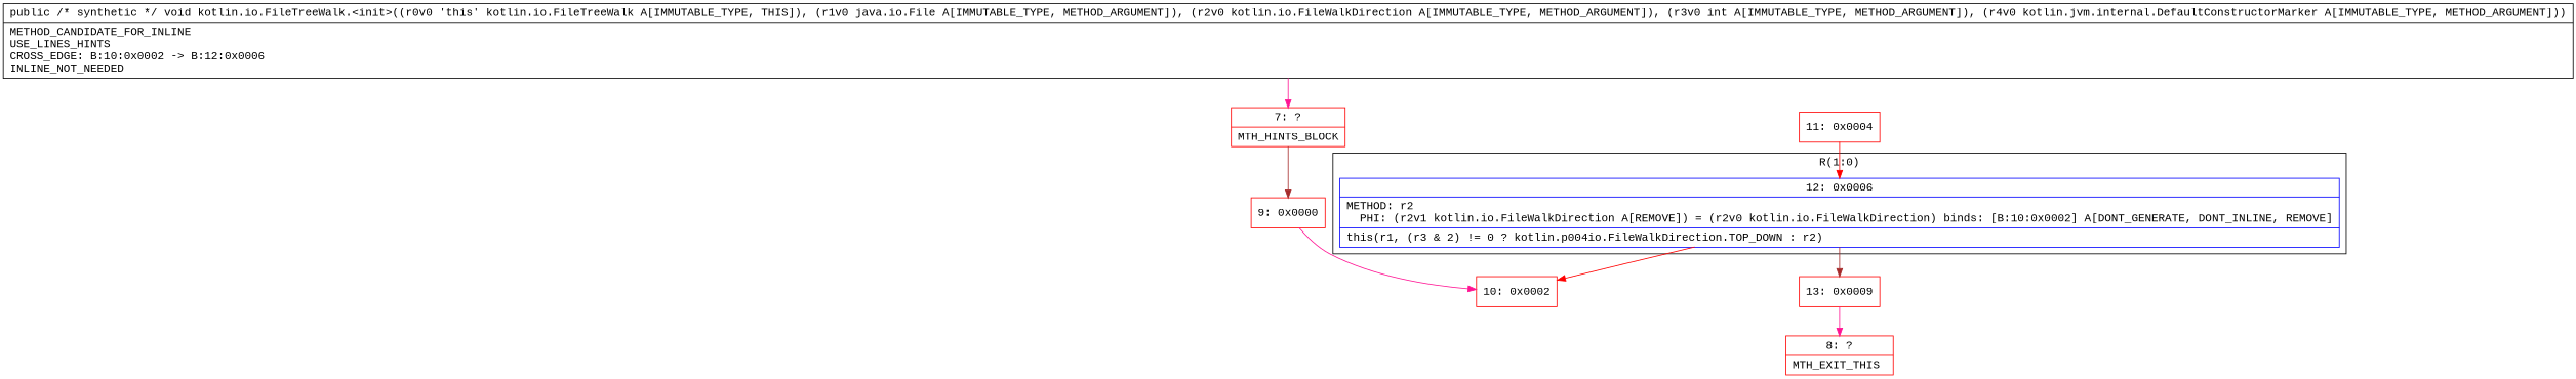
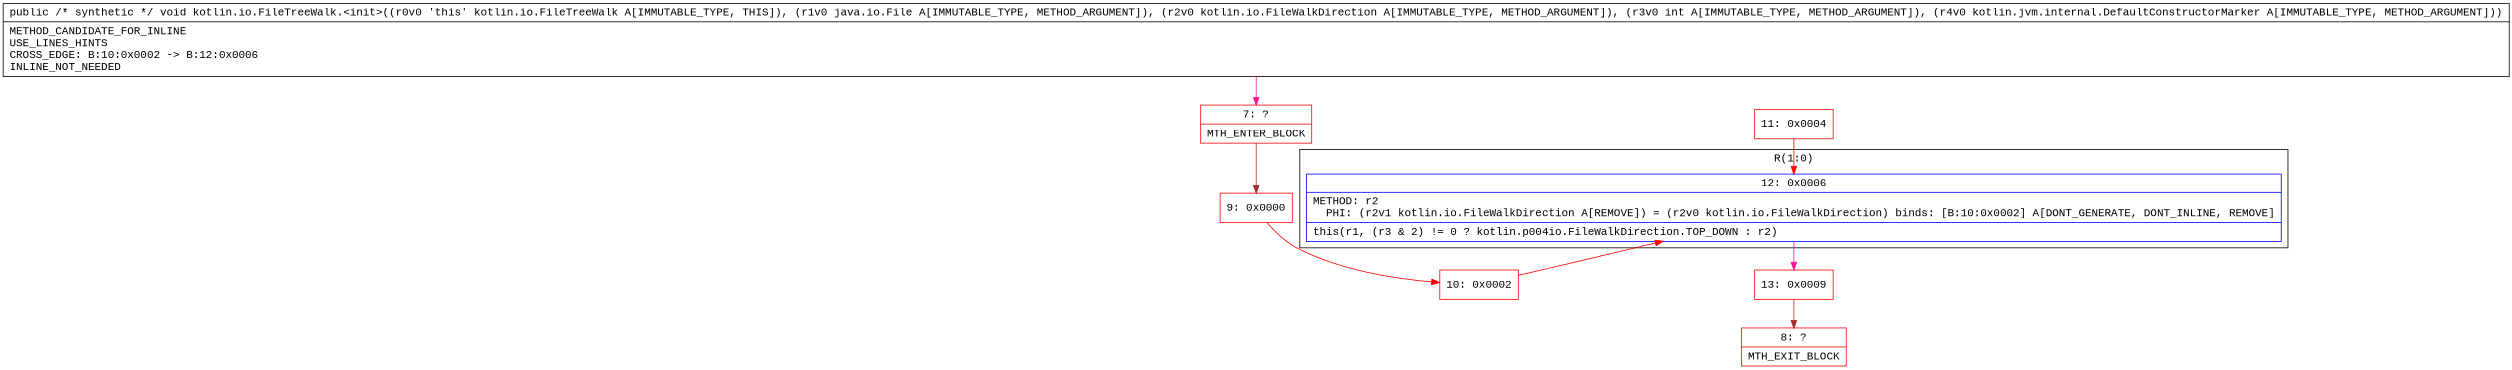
  digraph {
    fontname="Liberation Mono"
    node [color=red fontname="Liberation Mono" shape=record]
    edge [color=red fontname="Liberation Mono"]
    n1 [color=blue label="{12\:\ 0x0006|METHOD: r2 \l  PHI: (r2v1 kotlin.io.FileWalkDirection A[REMOVE]) = (r2v0 kotlin.io.FileWalkDirection) binds: [B:10:0x0002] A[DONT_GENERATE, DONT_INLINE, REMOVE]\l|this(r1, (r3 & 2) != 0 ? kotlin.p004io.FileWalkDirection.TOP_DOWN : r2)\l}"]
    n2 [label="{13\:\ 0x0009}"]
-   n3 [label="{8\:\ ?|MTH_EXIT_THIS\l}"]
-   n4 [label="{7\:\ ?|MTH_HINTS_BLOCK\l}"]
+   n3 [label="{8\:\ ?|MTH_EXIT_BLOCK\l}"]
+   n4 [label="{7\:\ ?|MTH_ENTER_BLOCK\l}"]
    n5 [label="{9\:\ 0x0000}"]
    n6 [label="{10\:\ 0x0002}"]
    n7 [label="{11\:\ 0x0004}"]
    n8 [label="{public \/* synthetic *\/ void kotlin.io.FileTreeWalk.\<init\>((r0v0 'this' kotlin.io.FileTreeWalk A[IMMUTABLE_TYPE, THIS]), (r1v0 java.io.File A[IMMUTABLE_TYPE, METHOD_ARGUMENT]), (r2v0 kotlin.io.FileWalkDirection A[IMMUTABLE_TYPE, METHOD_ARGUMENT]), (r3v0 int A[IMMUTABLE_TYPE, METHOD_ARGUMENT]), (r4v0 kotlin.jvm.internal.DefaultConstructorMarker A[IMMUTABLE_TYPE, METHOD_ARGUMENT]))  | METHOD_CANDIDATE_FOR_INLINE\lUSE_LINES_HINTS\lCROSS_EDGE: B:10:0x0002 \-\> B:12:0x0006\lINLINE_NOT_NEEDED\l}" color=""]
    subgraph cluster_1 {
      label="R(1:0)"
      n1
    }
-   n1 -> n2 [color=brown]
-   n2 -> n3 [color=deeppink]
+   n1 -> n2 [color=deeppink]
+   n2 -> n3 [color=brown]
    n4 -> n5 [color=brown]
-   n5 -> n6 [color=deeppink]
-   n1 -> n6
+   n5 -> n6
+   n6 -> n1
    n7 -> n1
    n8 -> n4 [color=deeppink]
  }
